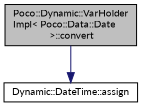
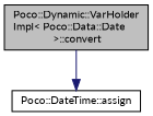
  digraph {
    rankdir=TB
    fontname=Lato
    node [color=black fontname=Lato fontsize=10 shape=record style=filled]
    n1 [fillcolor=grey75 fontcolor=black height=0.2 label="Poco::Dynamic::VarHolder\lImpl\< Poco::Data::Date\l \>::convert" width=0.4]
-   n2 [fillcolor=white height=0.2 label="Dynamic::DateTime::assign" width=0.4]
+   n2 [fillcolor=white height=0.2 label="Poco::DateTime::assign" width=0.4]
    n1 -> n2 [color=midnightblue fontname=Lato fontsize=10 labelfontname=Helvetica labelfontsize=10 style=solid]
  }
